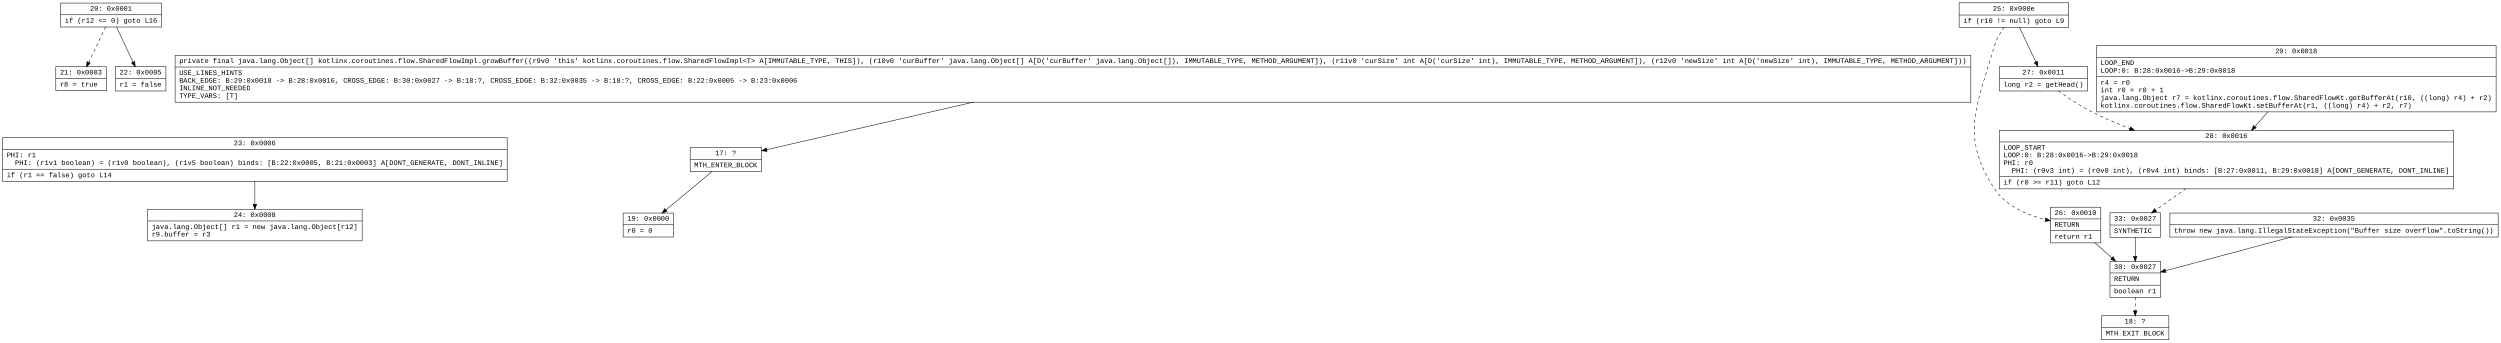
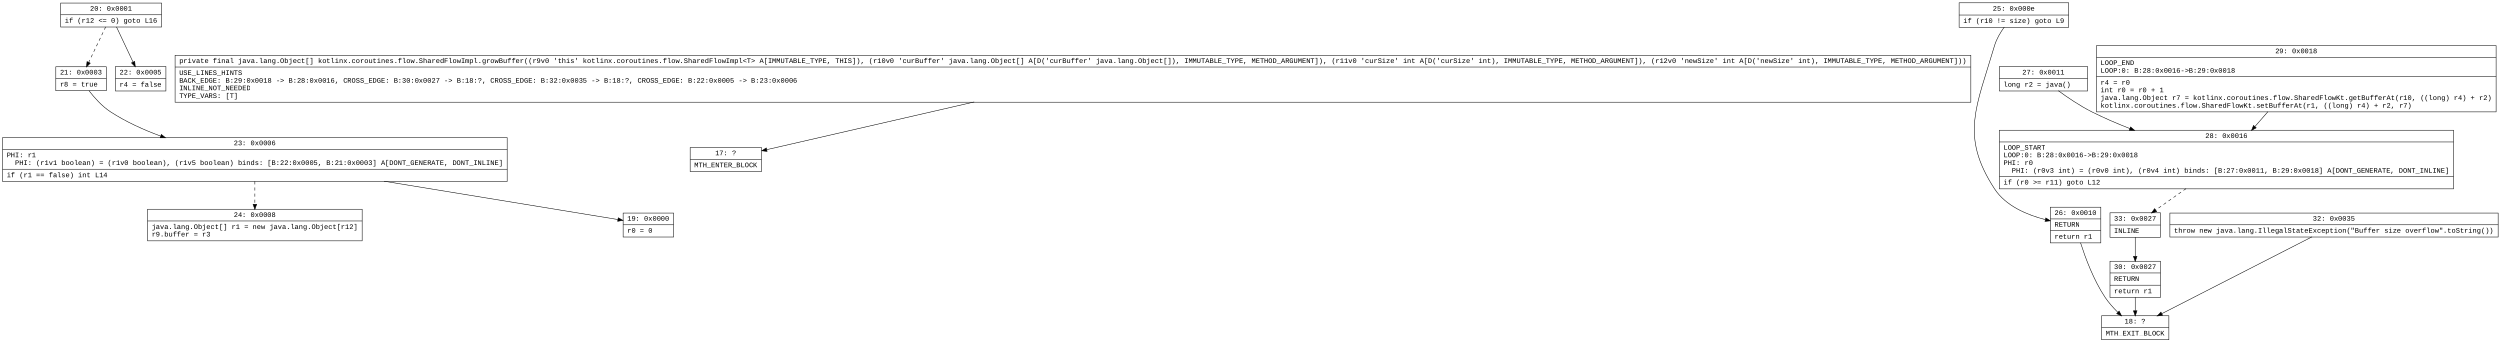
  digraph {
    fontname="Liberation Mono"
    node [fontname="Liberation Mono" shape=record]
    edge [fontname="Liberation Mono"]
    n1 [label="{17\:\ ?|MTH_ENTER_BLOCK\l}"]
    n2 [label="{19\:\ 0x0000|r0 = 0\l}"]
    n3 [label="{20\:\ 0x0001|if (r12 \<= 0) goto L16\l}"]
    n4 [label="{21\:\ 0x0003|r8 = true\l}"]
-   n5 [label="{22\:\ 0x0005|r1 = false\l}"]
-   n6 [label="{23\:\ 0x0006|PHI: r1 \l  PHI: (r1v1 boolean) = (r1v0 boolean), (r1v5 boolean) binds: [B:22:0x0005, B:21:0x0003] A[DONT_GENERATE, DONT_INLINE]\l|if (r1 == false) goto L14\l}"]
+   n5 [label="{22\:\ 0x0005|r4 = false\l}"]
+   n6 [label="{23\:\ 0x0006|PHI: r1 \l  PHI: (r1v1 boolean) = (r1v0 boolean), (r1v5 boolean) binds: [B:22:0x0005, B:21:0x0003] A[DONT_GENERATE, DONT_INLINE]\l|if (r1 == false) int L14\l}"]
    n7 [label="{24\:\ 0x0008|java.lang.Object[] r1 = new java.lang.Object[r12]\lr9.buffer = r3\l}"]
-   n8 [label="{25\:\ 0x000e|if (r10 != null) goto L9\l}"]
+   n8 [label="{25\:\ 0x000e|if (r10 != size) goto L9\l}"]
    n9 [label="{26\:\ 0x0010|RETURN\l|return r1\l}"]
-   n10 [label="{27\:\ 0x0011|long r2 = getHead()\l}"]
+   n10 [label="{27\:\ 0x0011|long r2 = java()\l}"]
    n11 [label="{18\:\ ?|MTH_EXIT_BLOCK\l}"]
    n12 [label="{28\:\ 0x0016|LOOP_START\lLOOP:0: B:28:0x0016\-\>B:29:0x0018\lPHI: r0 \l  PHI: (r0v3 int) = (r0v0 int), (r0v4 int) binds: [B:27:0x0011, B:29:0x0018] A[DONT_GENERATE, DONT_INLINE]\l|if (r0 \>= r11) goto L12\l}"]
-   n13 [label="{33\:\ 0x0027|SYNTHETIC\l}"]
+   n13 [label="{33\:\ 0x0027|INLINE\l}"]
    n14 [label="{29\:\ 0x0018|LOOP_END\lLOOP:0: B:28:0x0016\-\>B:29:0x0018\l|r4 = r0\lint r0 = r0 + 1\ljava.lang.Object r7 = kotlinx.coroutines.flow.SharedFlowKt.getBufferAt(r10, ((long) r4) + r2)\lkotlinx.coroutines.flow.SharedFlowKt.setBufferAt(r1, ((long) r4) + r2, r7)\l}"]
-   n15 [label="{30\:\ 0x0027|RETURN\l|boolean r1\l}"]
+   n15 [label="{30\:\ 0x0027|RETURN\l|return r1\l}"]
    n16 [label="{32\:\ 0x0035|throw new java.lang.IllegalStateException(\"Buffer size overflow\".toString())\l}"]
    n17 [label="{private final java.lang.Object[] kotlinx.coroutines.flow.SharedFlowImpl.growBuffer((r9v0 'this' kotlinx.coroutines.flow.SharedFlowImpl\<T\> A[IMMUTABLE_TYPE, THIS]), (r10v0 'curBuffer' java.lang.Object[] A[D('curBuffer' java.lang.Object[]), IMMUTABLE_TYPE, METHOD_ARGUMENT]), (r11v0 'curSize' int A[D('curSize' int), IMMUTABLE_TYPE, METHOD_ARGUMENT]), (r12v0 'newSize' int A[D('newSize' int), IMMUTABLE_TYPE, METHOD_ARGUMENT]))  | USE_LINES_HINTS\lBACK_EDGE: B:29:0x0018 \-\> B:28:0x0016, CROSS_EDGE: B:30:0x0027 \-\> B:18:?, CROSS_EDGE: B:32:0x0035 \-\> B:18:?, CROSS_EDGE: B:22:0x0005 \-\> B:23:0x0006\lINLINE_NOT_NEEDED\lTYPE_VARS: [T]\l}"]
-   n1 -> n2
+   n6 -> n2
    n3 -> n4 [style=dashed]
    n3 -> n5
-   n6 -> n7 [style=solid]
-   n8 -> n9 [style=dashed]
-   n8 -> n10
-   n9 -> n15
-   n10 -> n12 [style=dashed]
+   n4 -> n6
+   n6 -> n7 [style=dashed]
+   n8 -> n9 [style=solid]
+   n9 -> n11
+   n10 -> n12
    n12 -> n13 [style=dashed]
    n13 -> n15
    n14 -> n12
-   n15 -> n11 [style=dashed]
-   n16 -> n15
+   n15 -> n11
+   n16 -> n11
    n17 -> n1
  }
